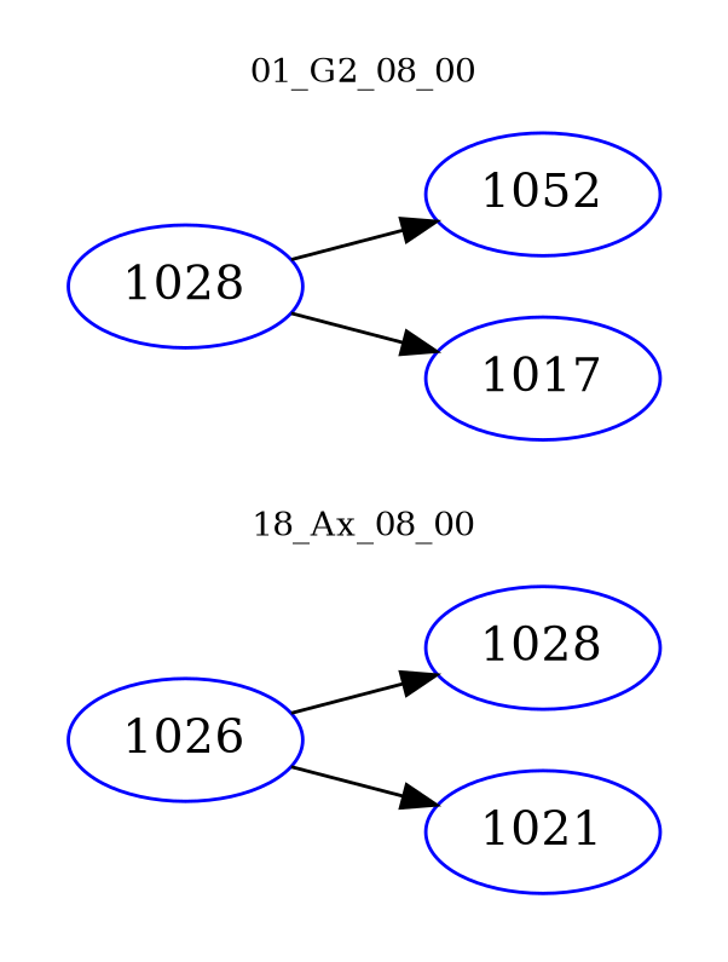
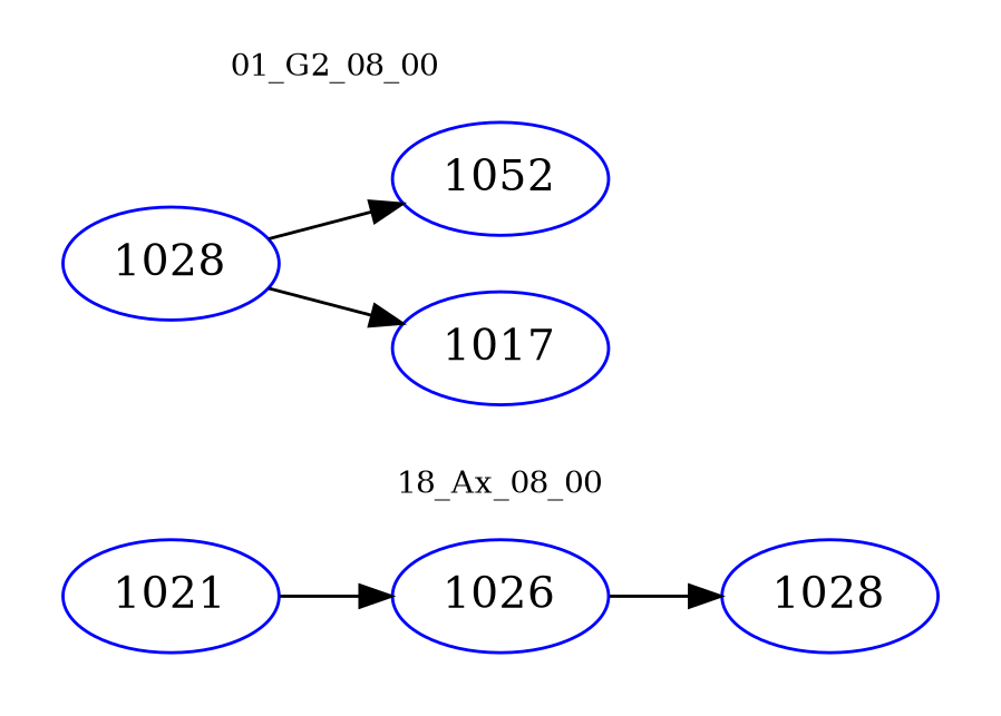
  digraph {
    rankdir=LR
    node [color=blue]
    edge [color=black]
    n1 [label=1026]
    n2 [label=1021]
    n3 [label=1028]
    n4 [label=1028]
    n5 [label=1017]
    n6 [label=1052]
    subgraph cluster_1 {
      color=white
      fontsize=10
      label="18_Ax_08_00"
      n1
      n2
      n3
    }
    subgraph cluster_2 {
      color=white
      fontsize=10
      label="01_G2_08_00"
      n4
      n5
      n6
    }
-   n1 -> n2
+   n2 -> n1
    n1 -> n3
    n4 -> n5
    n4 -> n6
  }
